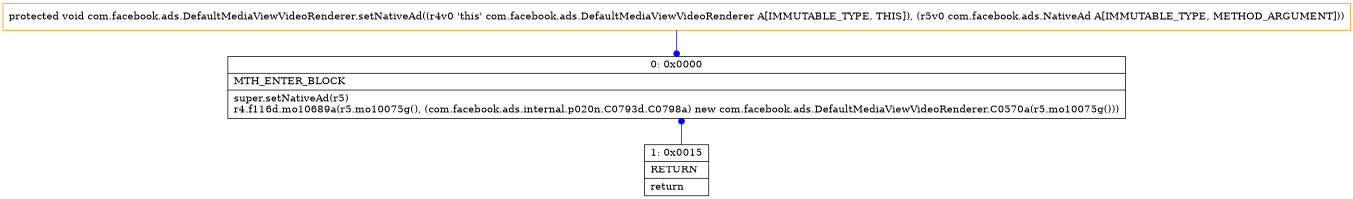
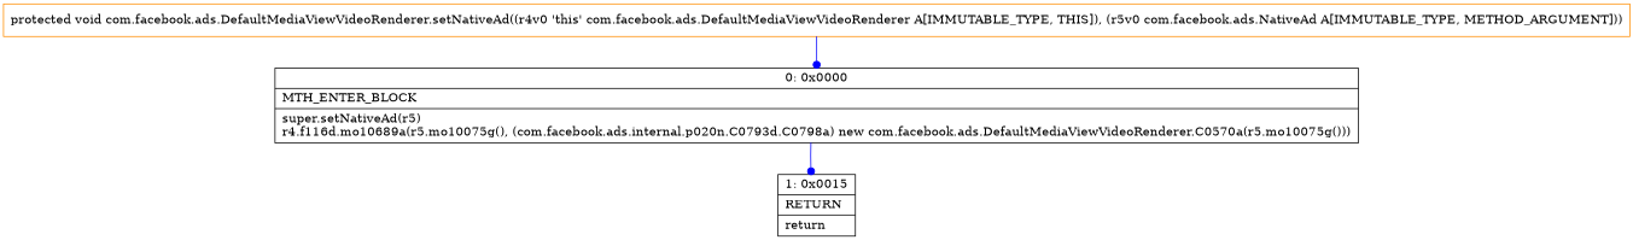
  digraph {
    node [shape=record color=black]
    edge [color=blue arrowhead=dot]
    n1 [label="{0\:\ 0x0000|MTH_ENTER_BLOCK\l|super.setNativeAd(r5)\lr4.f116d.mo10689a(r5.mo10075g(), (com.facebook.ads.internal.p020n.C0793d.C0798a) new com.facebook.ads.DefaultMediaViewVideoRenderer.C0570a(r5.mo10075g()))\l}"]
    n2 [label="{1\:\ 0x0015|RETURN\l|return\l}"]
    n3 [label="{protected void com.facebook.ads.DefaultMediaViewVideoRenderer.setNativeAd((r4v0 'this' com.facebook.ads.DefaultMediaViewVideoRenderer A[IMMUTABLE_TYPE, THIS]), (r5v0 com.facebook.ads.NativeAd A[IMMUTABLE_TYPE, METHOD_ARGUMENT])) }" color=darkorange]
-   n2 -> n1
+   n1 -> n2
    n3 -> n1
  }
